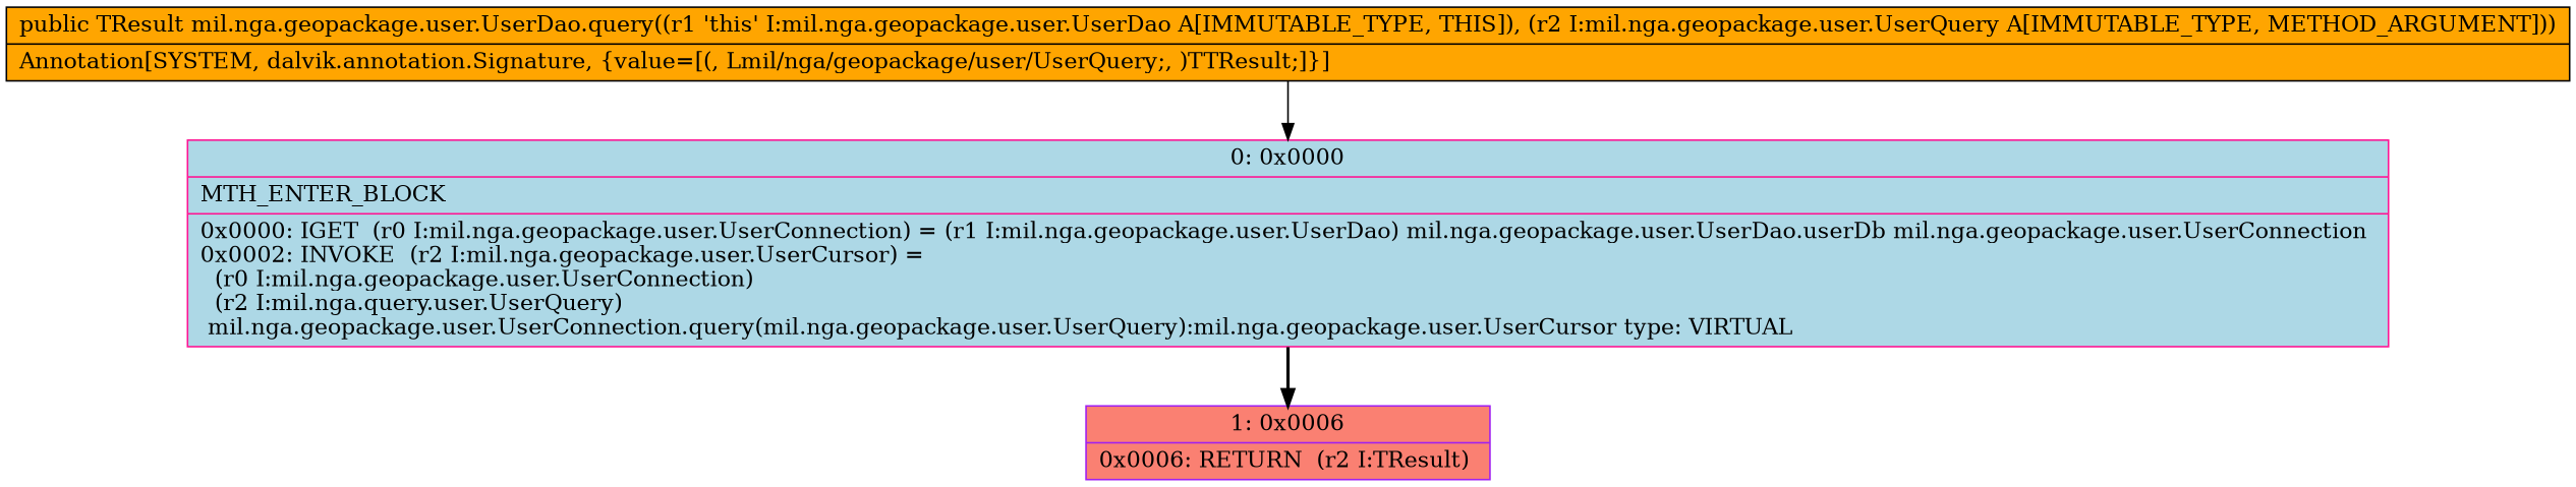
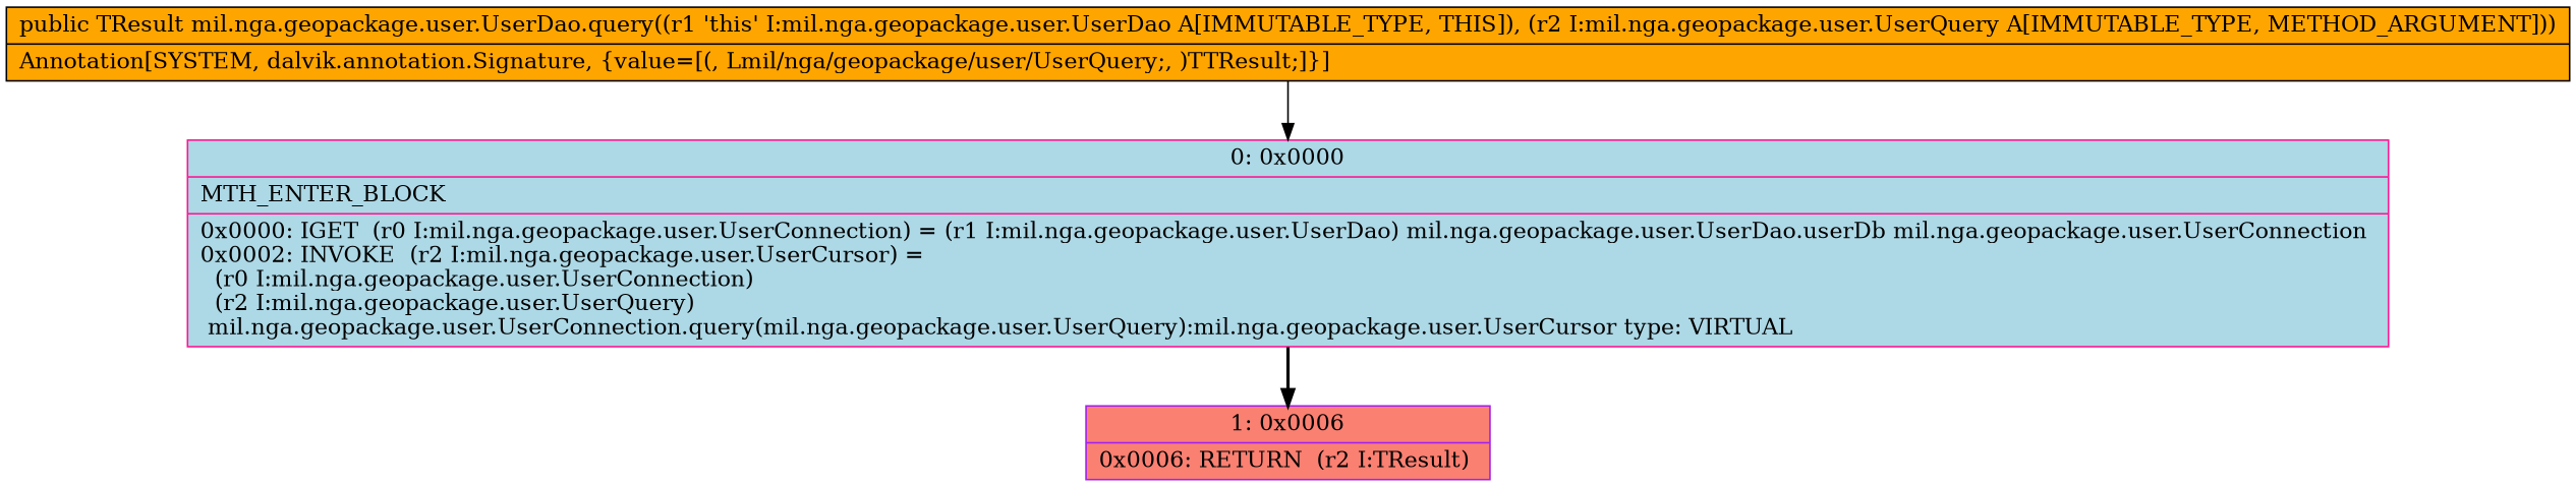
  digraph {
    node [shape=record style=filled]
-   n1 [label="{0\:\ 0x0000|MTH_ENTER_BLOCK\l|0x0000: IGET  (r0 I:mil.nga.geopackage.user.UserConnection) = (r1 I:mil.nga.geopackage.user.UserDao) mil.nga.geopackage.user.UserDao.userDb mil.nga.geopackage.user.UserConnection \l0x0002: INVOKE  (r2 I:mil.nga.geopackage.user.UserCursor) = \l  (r0 I:mil.nga.geopackage.user.UserConnection)\l  (r2 I:mil.nga.query.user.UserQuery)\l mil.nga.geopackage.user.UserConnection.query(mil.nga.geopackage.user.UserQuery):mil.nga.geopackage.user.UserCursor type: VIRTUAL \l}" fillcolor=lightblue color=deeppink]
+   n1 [label="{0\:\ 0x0000|MTH_ENTER_BLOCK\l|0x0000: IGET  (r0 I:mil.nga.geopackage.user.UserConnection) = (r1 I:mil.nga.geopackage.user.UserDao) mil.nga.geopackage.user.UserDao.userDb mil.nga.geopackage.user.UserConnection \l0x0002: INVOKE  (r2 I:mil.nga.geopackage.user.UserCursor) = \l  (r0 I:mil.nga.geopackage.user.UserConnection)\l  (r2 I:mil.nga.geopackage.user.UserQuery)\l mil.nga.geopackage.user.UserConnection.query(mil.nga.geopackage.user.UserQuery):mil.nga.geopackage.user.UserCursor type: VIRTUAL \l}" fillcolor=lightblue color=deeppink]
    n2 [label="{1\:\ 0x0006|0x0006: RETURN  (r2 I:TResult) \l}" fillcolor=salmon color=purple]
    n3 [label="{public TResult mil.nga.geopackage.user.UserDao.query((r1 'this' I:mil.nga.geopackage.user.UserDao A[IMMUTABLE_TYPE, THIS]), (r2 I:mil.nga.geopackage.user.UserQuery A[IMMUTABLE_TYPE, METHOD_ARGUMENT]))  | Annotation[SYSTEM, dalvik.annotation.Signature, \{value=[(, Lmil\/nga\/geopackage\/user\/UserQuery;, )TTResult;]\}]\l}" fillcolor=orange color=black]
    n1 -> n2 [style=bold]
    n3 -> n1 [style=solid]
  }
